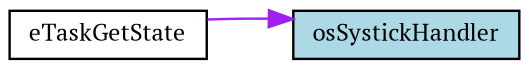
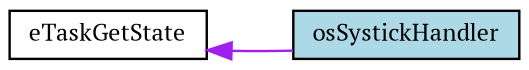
  digraph {
    rankdir=LR
    fontname="PT Serif"
    node [color=black fontname="PT Serif" fontsize=10 shape=record style=filled]
    n1 [fillcolor=white fontcolor=black height=0.2 label=eTaskGetState width=0.4]
    n2 [fillcolor=lightblue height=0.2 label=osSystickHandler width=0.4]
-   n2 -> n1 [color=purple dir=back fontname="PT Serif" fontsize=10 labelfontname=Helvetica labelfontsize=10 style=solid]
+   n1 -> n2 [color=purple dir=back fontname="PT Serif" fontsize=10 labelfontname=Helvetica labelfontsize=10 style=solid]
  }
